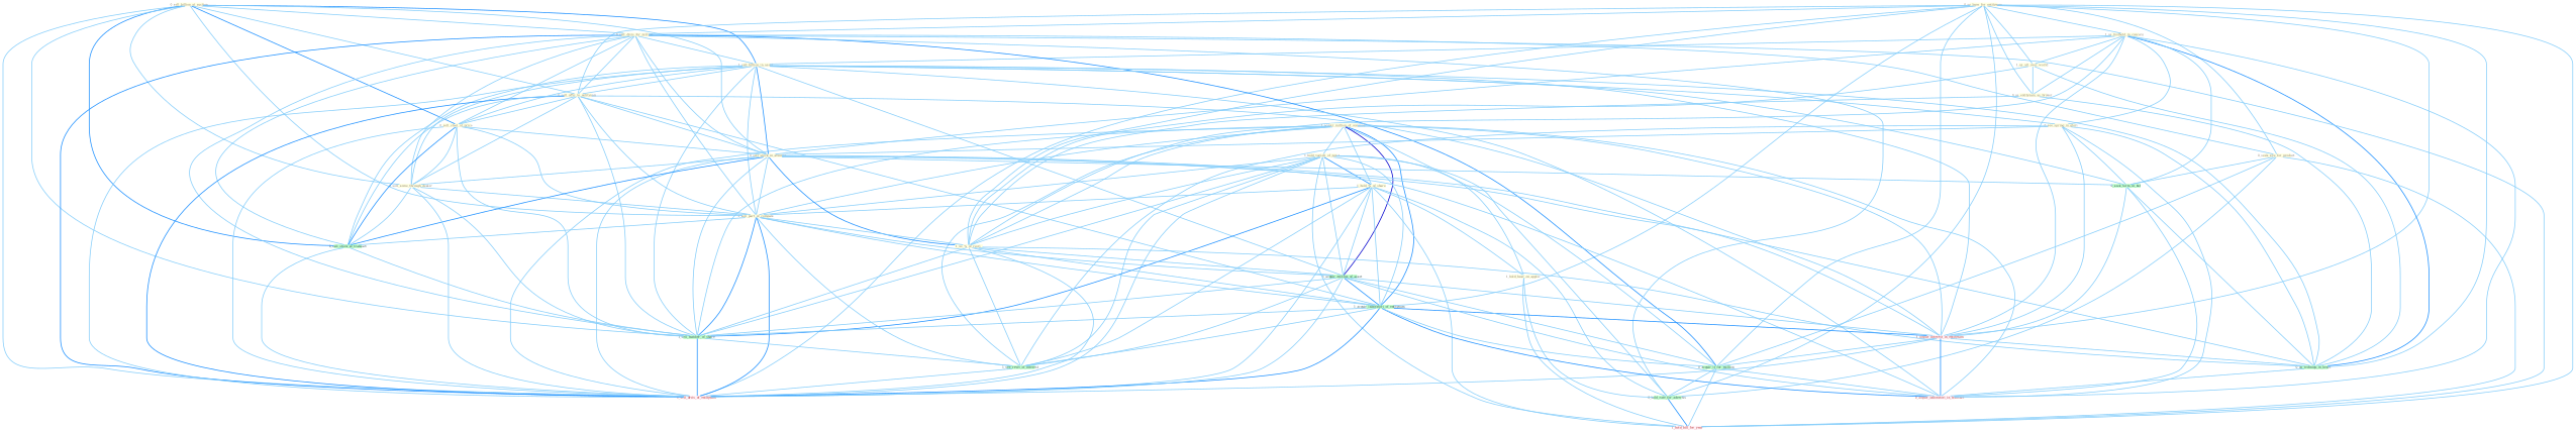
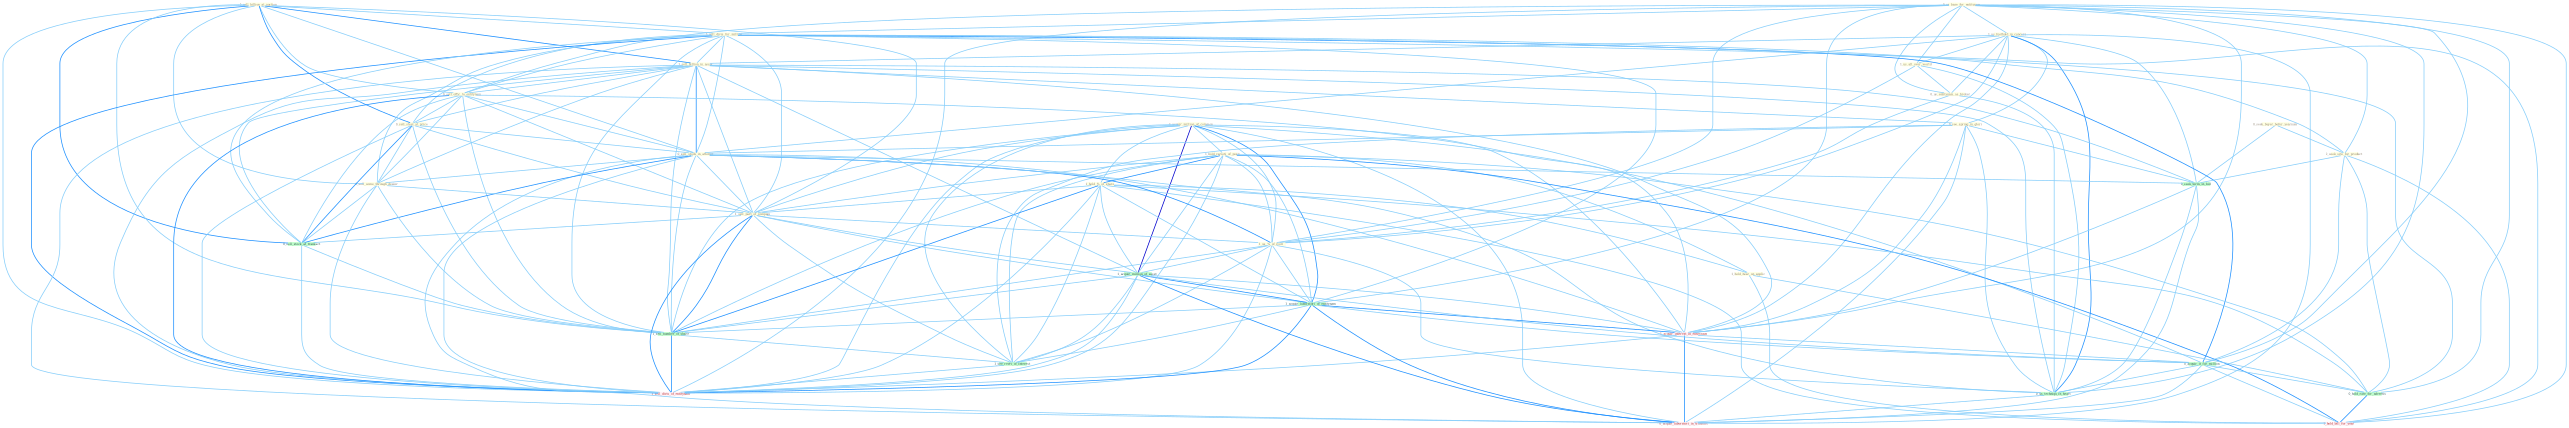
  graph {
    node [color="#ffffe0" fixedsize=true fontcolor="#8b7d6b" fontsize=4 shape=polygon style=filled]
    edge [color="#87cefa" w=1]
    "0_sell_billion_at_auction " [height=.06 width=.5]
    "0_us_base_for_entitynam " [height=.06 width=.5]
    "1_us_foothold_in_concern " [height=.06 width=.5]
+   "0_seek_buyer_befor_yearnum " [height=.06 width=.5]
    "1_us_all_over_world " [height=.06 width=.5]
    "0_sell_divis_for_million " [height=.06 width=.5]
    "1_acquir_million_of_common " [height=.06 width=.5]
    "0_us_entitynam_as_broker " [height=.06 width=.5]
    "1_hold_varieti_of_posit " [height=.06 width=.5]
    "1_sell_billion_in_asset " [height=.06 width=.5]
    "0_sell_offic_to_entitynam " [height=.06 width=.5]
    "1_hold_%_of_share " [height=.06 width=.5]
    "0_see_spring_in_glori " [height=.06 width=.5]
    "0_sell_steel_at_price " [height=.06 width=.5]
    "0_sell_stock_in_attempt " [height=.06 width=.5]
    "0_sell_some_through_dealer " [height=.06 width=.5]
    "1_hold_hear_on_applic " [height=.06 width=.5]
    "0_seek_site_for_product " [height=.06 width=.5]
    "1_sell_part_of_compani " [height=.06 width=.5]
    "1_us_%_of_ivori " [height=.06 width=.5]
    "1_acquir_interest_in_entitynam " [color="#fff0f5" fontcolor="#b22222" height=.06 width=.5]
    "0_acquir_laboratori_in_transact " [color="#fff0f5" fontcolor="#b22222" height=.06 width=.5]
    "1_hold_bill_for_year " [color="#fff0f5" fontcolor="#b22222" height=.06 width=.5]
    "1_sell_divis_of_entitynam " [color="#fff0f5" fontcolor="#b22222" height=.06 width=.5]
    n25 [color="#BDFCC9" fontcolor="#2f4f4f" height=.06 label="0_sell_stock_at_transact" width=.5]
    "1_sell_number_of_share " [color="#BDFCC9" fontcolor="#2f4f4f" height=.06 width=.5]
    "1_acquir_laboratori_of_entitynam " [color="#BDFCC9" fontcolor="#2f4f4f" height=.06 width=.5]
    "0_us_techniqu_in_heart " [color="#BDFCC9" fontcolor="#2f4f4f" height=.06 width=.5]
    "0_acquir_it_for_million " [color="#BDFCC9" fontcolor="#2f4f4f" height=.06 width=.5]
    "0_hold_rate_for_advertis " [color="#BDFCC9" fontcolor="#2f4f4f" height=.06 width=.5]
    "0_seek_term_in_bid " [color="#BDFCC9" fontcolor="#2f4f4f" height=.06 width=.5]
    "1_acquir_million_of_asset " [color="#BDFCC9" fontcolor="#2f4f4f" height=.06 width=.5]
    "1_see_reviv_of_interest " [color="#BDFCC9" fontcolor="#2f4f4f" height=.06 width=.5]
    subgraph sub_1 {
      "0_sell_billion_at_auction "
      "0_us_base_for_entitynam "
      "1_us_foothold_in_concern "
+     "0_seek_buyer_befor_yearnum "
      "1_us_all_over_world "
      "0_sell_divis_for_million "
      "1_acquir_million_of_common "
      "0_us_entitynam_as_broker "
      "1_hold_varieti_of_posit "
      "1_sell_billion_in_asset "
      "0_sell_offic_to_entitynam "
      "1_hold_%_of_share "
      "0_see_spring_in_glori "
      "0_sell_steel_at_price "
      "0_sell_stock_in_attempt "
      "0_sell_some_through_dealer "
      "1_hold_hear_on_applic "
      "0_seek_site_for_product "
      "1_sell_part_of_compani "
      "1_us_%_of_ivori "
    }
    subgraph sub_2 {
      "1_acquir_interest_in_entitynam "
      "0_acquir_laboratori_in_transact "
      "1_hold_bill_for_year "
      "1_sell_divis_of_entitynam "
    }
    "0_sell_billion_at_auction " -- "0_sell_divis_for_million "
    "0_sell_billion_at_auction " -- "1_sell_billion_in_asset " [color="#1e90ff" w=2]
    "0_sell_billion_at_auction " -- "0_sell_offic_to_entitynam "
    "0_sell_billion_at_auction " -- "0_sell_steel_at_price " [color="#1e90ff" w=2]
    "0_sell_billion_at_auction " -- "0_sell_stock_in_attempt "
    "0_sell_billion_at_auction " -- "0_sell_some_through_dealer "
    "0_sell_billion_at_auction " -- "1_sell_part_of_compani "
    "0_sell_billion_at_auction " -- "1_sell_divis_of_entitynam "
    "0_sell_billion_at_auction " -- n25 [color="#1e90ff" w=2]
    "0_sell_billion_at_auction " -- "1_sell_number_of_share "
    "0_us_base_for_entitynam " -- "1_us_foothold_in_concern "
    "0_us_base_for_entitynam " -- "1_us_all_over_world "
    "0_us_base_for_entitynam " -- "0_sell_divis_for_million "
    "0_us_base_for_entitynam " -- "0_us_entitynam_as_broker "
    "0_us_base_for_entitynam " -- "0_sell_offic_to_entitynam "
    "0_us_base_for_entitynam " -- "0_seek_site_for_product "
    "0_us_base_for_entitynam " -- "1_us_%_of_ivori "
    "0_us_base_for_entitynam " -- "1_acquir_interest_in_entitynam "
    "0_us_base_for_entitynam " -- "1_hold_bill_for_year "
    "0_us_base_for_entitynam " -- "1_sell_divis_of_entitynam "
    "0_us_base_for_entitynam " -- "1_acquir_laboratori_of_entitynam "
    "0_us_base_for_entitynam " -- "0_us_techniqu_in_heart "
    "0_us_base_for_entitynam " -- "0_acquir_it_for_million "
    "0_us_base_for_entitynam " -- "0_hold_rate_for_advertis "
    "1_us_foothold_in_concern " -- "1_us_all_over_world "
    "1_us_foothold_in_concern " -- "0_us_entitynam_as_broker "
    "1_us_foothold_in_concern " -- "1_sell_billion_in_asset "
    "1_us_foothold_in_concern " -- "0_see_spring_in_glori "
    "1_us_foothold_in_concern " -- "0_sell_stock_in_attempt "
    "1_us_foothold_in_concern " -- "1_us_%_of_ivori "
    "1_us_foothold_in_concern " -- "1_acquir_interest_in_entitynam "
    "1_us_foothold_in_concern " -- "0_acquir_laboratori_in_transact "
    "1_us_foothold_in_concern " -- "0_us_techniqu_in_heart " [color="#1e90ff" w=2]
    "1_us_foothold_in_concern " -- "0_seek_term_in_bid "
+   "0_seek_buyer_befor_yearnum " -- "0_seek_site_for_product "
+   "0_seek_buyer_befor_yearnum " -- "0_seek_term_in_bid "
    "1_us_all_over_world " -- "0_us_entitynam_as_broker "
    "1_us_all_over_world " -- "1_us_%_of_ivori "
    "1_us_all_over_world " -- "0_us_techniqu_in_heart "
    "0_sell_divis_for_million " -- "1_sell_billion_in_asset "
    "0_sell_divis_for_million " -- "0_sell_offic_to_entitynam "
    "0_sell_divis_for_million " -- "0_sell_steel_at_price "
    "0_sell_divis_for_million " -- "0_sell_stock_in_attempt "
    "0_sell_divis_for_million " -- "0_sell_some_through_dealer "
    "0_sell_divis_for_million " -- "0_seek_site_for_product "
    "0_sell_divis_for_million " -- "1_sell_part_of_compani "
    "0_sell_divis_for_million " -- "1_hold_bill_for_year "
    "0_sell_divis_for_million " -- "1_sell_divis_of_entitynam " [color="#1e90ff" w=2]
    "0_sell_divis_for_million " -- n25
    "0_sell_divis_for_million " -- "1_sell_number_of_share "
    "0_sell_divis_for_million " -- "0_acquir_it_for_million " [color="#1e90ff" w=2]
    "0_sell_divis_for_million " -- "0_hold_rate_for_advertis "
    "1_acquir_million_of_common " -- "1_hold_varieti_of_posit "
    "1_acquir_million_of_common " -- "1_hold_%_of_share "
    "1_acquir_million_of_common " -- "1_sell_part_of_compani "
    "1_acquir_million_of_common " -- "1_us_%_of_ivori "
    "1_acquir_million_of_common " -- "1_acquir_interest_in_entitynam "
    "1_acquir_million_of_common " -- "0_acquir_laboratori_in_transact "
    "1_acquir_million_of_common " -- "1_sell_divis_of_entitynam "
    "1_acquir_million_of_common " -- "1_sell_number_of_share "
    "1_acquir_million_of_common " -- "1_acquir_laboratori_of_entitynam " [color="#1e90ff" w=2]
    "1_acquir_million_of_common " -- "0_acquir_it_for_million "
    "1_acquir_million_of_common " -- "1_acquir_million_of_asset " [color="#0000cd" w=3]
    "1_acquir_million_of_common " -- "1_see_reviv_of_interest "
    "0_us_entitynam_as_broker " -- "1_us_%_of_ivori "
    "0_us_entitynam_as_broker " -- "0_us_techniqu_in_heart "
    "1_hold_varieti_of_posit " -- "1_hold_%_of_share " [color="#1e90ff" w=2]
    "1_hold_varieti_of_posit " -- "1_hold_hear_on_applic "
    "1_hold_varieti_of_posit " -- "1_sell_part_of_compani "
    "1_hold_varieti_of_posit " -- "1_us_%_of_ivori "
-   "1_hold_varieti_of_posit " -- "1_hold_bill_for_year "
+   "1_hold_varieti_of_posit " -- "1_hold_bill_for_year " [color="#1e90ff"]
    "1_hold_varieti_of_posit " -- "1_sell_divis_of_entitynam "
    "1_hold_varieti_of_posit " -- "1_sell_number_of_share "
    "1_hold_varieti_of_posit " -- "1_acquir_laboratori_of_entitynam "
    "1_hold_varieti_of_posit " -- "0_hold_rate_for_advertis "
    "1_hold_varieti_of_posit " -- "1_acquir_million_of_asset "
    "1_hold_varieti_of_posit " -- "1_see_reviv_of_interest "
    "1_sell_billion_in_asset " -- "0_sell_offic_to_entitynam "
    "1_sell_billion_in_asset " -- "0_see_spring_in_glori "
    "1_sell_billion_in_asset " -- "0_sell_steel_at_price "
    "1_sell_billion_in_asset " -- "0_sell_stock_in_attempt " [color="#1e90ff" w=2]
    "1_sell_billion_in_asset " -- "0_sell_some_through_dealer "
    "1_sell_billion_in_asset " -- "1_sell_part_of_compani "
    "1_sell_billion_in_asset " -- "1_acquir_interest_in_entitynam "
    "1_sell_billion_in_asset " -- "0_acquir_laboratori_in_transact "
    "1_sell_billion_in_asset " -- "1_sell_divis_of_entitynam "
    "1_sell_billion_in_asset " -- n25
    "1_sell_billion_in_asset " -- "1_sell_number_of_share "
    "1_sell_billion_in_asset " -- "0_us_techniqu_in_heart "
    "1_sell_billion_in_asset " -- "0_seek_term_in_bid "
    "1_sell_billion_in_asset " -- "1_acquir_million_of_asset "
    "0_sell_offic_to_entitynam " -- "0_sell_steel_at_price "
    "0_sell_offic_to_entitynam " -- "0_sell_stock_in_attempt "
    "0_sell_offic_to_entitynam " -- "0_sell_some_through_dealer "
    "0_sell_offic_to_entitynam " -- "1_sell_part_of_compani "
    "0_sell_offic_to_entitynam " -- "1_acquir_interest_in_entitynam "
    "0_sell_offic_to_entitynam " -- "1_sell_divis_of_entitynam " [color="#1e90ff" w=2]
    "0_sell_offic_to_entitynam " -- n25
    "0_sell_offic_to_entitynam " -- "1_sell_number_of_share "
-   "0_sell_offic_to_entitynam " -- "1_acquir_laboratori_of_entitynam "
+   "0_sell_divis_for_million " -- "1_acquir_laboratori_of_entitynam "
    "1_hold_%_of_share " -- "1_hold_hear_on_applic "
    "1_hold_%_of_share " -- "1_sell_part_of_compani "
    "1_hold_%_of_share " -- "1_hold_bill_for_year "
    "1_hold_%_of_share " -- "1_sell_divis_of_entitynam "
    "1_hold_%_of_share " -- "1_sell_number_of_share " [color="#1e90ff" w=2]
    "1_hold_%_of_share " -- "1_acquir_laboratori_of_entitynam "
    "1_hold_%_of_share " -- "0_hold_rate_for_advertis "
    "1_hold_%_of_share " -- "1_acquir_million_of_asset "
    "1_hold_%_of_share " -- "1_see_reviv_of_interest "
    "0_see_spring_in_glori " -- "0_sell_stock_in_attempt "
    "0_see_spring_in_glori " -- "1_acquir_interest_in_entitynam "
    "0_see_spring_in_glori " -- "0_acquir_laboratori_in_transact "
    "0_see_spring_in_glori " -- "0_us_techniqu_in_heart "
    "0_see_spring_in_glori " -- "0_seek_term_in_bid "
    "0_see_spring_in_glori " -- "1_see_reviv_of_interest "
    "0_sell_steel_at_price " -- "0_sell_stock_in_attempt "
    "0_sell_steel_at_price " -- "0_sell_some_through_dealer "
    "0_sell_steel_at_price " -- "1_sell_part_of_compani "
    "0_sell_steel_at_price " -- "1_sell_divis_of_entitynam "
    "0_sell_steel_at_price " -- n25 [color="#1e90ff" w=2]
    "0_sell_steel_at_price " -- "1_sell_number_of_share "
    "0_sell_stock_in_attempt " -- "0_sell_some_through_dealer "
    "0_sell_stock_in_attempt " -- "1_sell_part_of_compani "
    "0_sell_stock_in_attempt " -- "1_us_%_of_ivori " [color="#1e90ff" w=2]
    "0_sell_stock_in_attempt " -- "1_acquir_interest_in_entitynam "
    "0_sell_stock_in_attempt " -- "0_acquir_laboratori_in_transact "
    "0_sell_stock_in_attempt " -- "1_sell_divis_of_entitynam "
    "0_sell_stock_in_attempt " -- n25 [color="#1e90ff" w=2]
    "0_sell_stock_in_attempt " -- "1_sell_number_of_share "
    "0_sell_stock_in_attempt " -- "0_us_techniqu_in_heart "
    "0_sell_stock_in_attempt " -- "0_seek_term_in_bid "
    "0_sell_some_through_dealer " -- "1_sell_part_of_compani "
    "0_sell_some_through_dealer " -- "1_sell_divis_of_entitynam "
    "0_sell_some_through_dealer " -- n25
    "0_sell_some_through_dealer " -- "1_sell_number_of_share "
    "1_hold_hear_on_applic " -- "1_hold_bill_for_year "
    "1_hold_hear_on_applic " -- "0_hold_rate_for_advertis "
    "0_seek_site_for_product " -- "1_hold_bill_for_year "
    "0_seek_site_for_product " -- "0_acquir_it_for_million "
    "0_seek_site_for_product " -- "0_hold_rate_for_advertis "
    "0_seek_site_for_product " -- "0_seek_term_in_bid "
    "1_sell_part_of_compani " -- "1_us_%_of_ivori "
    "1_sell_part_of_compani " -- "1_sell_divis_of_entitynam " [color="#1e90ff" w=2]
    "1_sell_part_of_compani " -- n25
    "1_sell_part_of_compani " -- "1_sell_number_of_share " [color="#1e90ff" w=2]
    "1_sell_part_of_compani " -- "1_acquir_laboratori_of_entitynam "
    "1_sell_part_of_compani " -- "1_acquir_million_of_asset "
    "1_sell_part_of_compani " -- "1_see_reviv_of_interest "
    "1_us_%_of_ivori " -- "1_sell_divis_of_entitynam "
    "1_us_%_of_ivori " -- "1_sell_number_of_share "
    "1_us_%_of_ivori " -- "1_acquir_laboratori_of_entitynam "
    "1_us_%_of_ivori " -- "0_us_techniqu_in_heart "
    "1_us_%_of_ivori " -- "1_acquir_million_of_asset "
    "1_us_%_of_ivori " -- "1_see_reviv_of_interest "
    "1_acquir_interest_in_entitynam " -- "0_acquir_laboratori_in_transact " [color="#1e90ff" w=2]
    "1_acquir_interest_in_entitynam " -- "1_sell_divis_of_entitynam "
-   "1_acquir_interest_in_entitynam " -- "0_us_techniqu_in_heart "
+   "0_acquir_it_for_million " -- "0_us_techniqu_in_heart "
    "1_acquir_interest_in_entitynam " -- "0_acquir_it_for_million "
    n25 -- "1_sell_divis_of_entitynam "
    n25 -- "1_sell_number_of_share "
    "1_sell_number_of_share " -- "1_sell_divis_of_entitynam " [color="#1e90ff" w=2]
    "1_sell_number_of_share " -- "1_see_reviv_of_interest "
    "1_acquir_laboratori_of_entitynam " -- "1_acquir_interest_in_entitynam " [color="#1e90ff" w=2]
    "1_acquir_laboratori_of_entitynam " -- "0_acquir_laboratori_in_transact " [color="#1e90ff" w=2]
    "1_acquir_laboratori_of_entitynam " -- "1_sell_divis_of_entitynam " [color="#1e90ff" w=2]
    "1_acquir_laboratori_of_entitynam " -- "1_sell_number_of_share "
    "1_acquir_laboratori_of_entitynam " -- "0_acquir_it_for_million "
    "1_acquir_laboratori_of_entitynam " -- "1_see_reviv_of_interest "
    "0_us_techniqu_in_heart " -- "0_acquir_laboratori_in_transact "
    "0_acquir_it_for_million " -- "0_acquir_laboratori_in_transact "
    "0_acquir_it_for_million " -- "1_hold_bill_for_year "
    "0_acquir_it_for_million " -- "0_hold_rate_for_advertis "
    "0_hold_rate_for_advertis " -- "1_hold_bill_for_year " [color="#1e90ff" w=2]
    "0_seek_term_in_bid " -- "1_acquir_interest_in_entitynam "
    "0_seek_term_in_bid " -- "0_acquir_laboratori_in_transact "
    "0_seek_term_in_bid " -- "0_us_techniqu_in_heart "
    "1_acquir_million_of_asset " -- "1_acquir_interest_in_entitynam "
-   "1_acquir_million_of_asset " -- "0_acquir_laboratori_in_transact "
+   "1_acquir_million_of_asset " -- "0_acquir_laboratori_in_transact " [color="#1e90ff"]
    "1_acquir_million_of_asset " -- "1_sell_divis_of_entitynam "
    "1_acquir_million_of_asset " -- "1_sell_number_of_share "
    "1_acquir_million_of_asset " -- "1_acquir_laboratori_of_entitynam " [color="#1e90ff" w=2]
    "1_acquir_million_of_asset " -- "0_acquir_it_for_million "
    "1_acquir_million_of_asset " -- "1_see_reviv_of_interest "
    "1_see_reviv_of_interest " -- "1_sell_divis_of_entitynam "
  }
